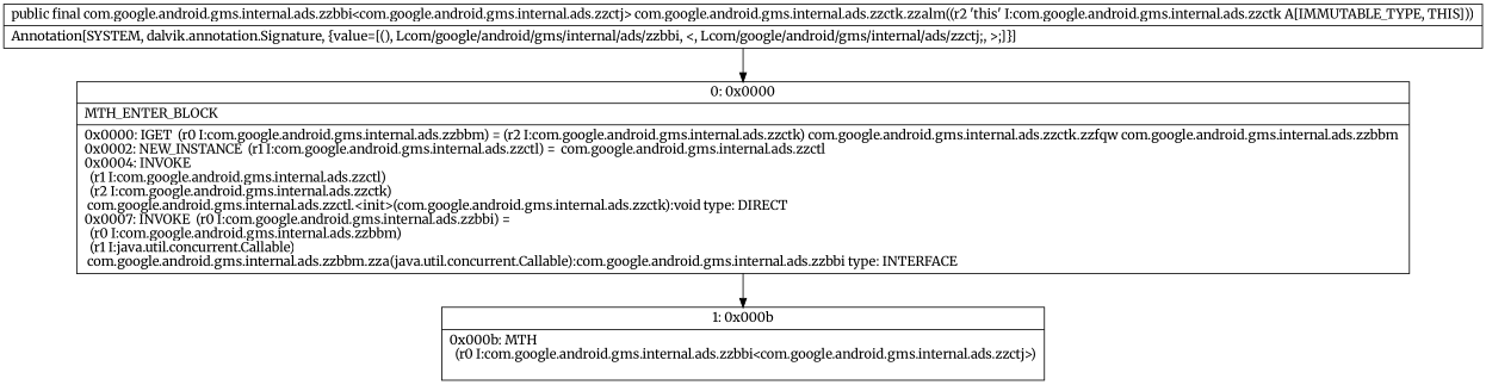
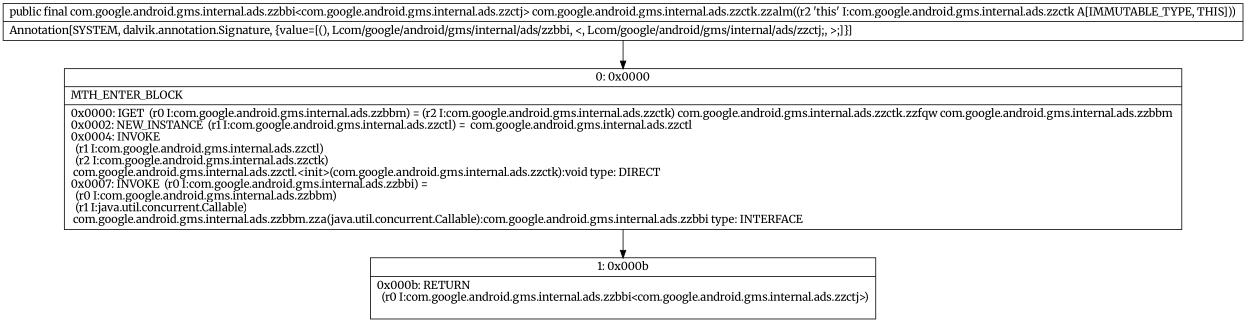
  digraph {
    fontname=Merriweather
    node [shape=record fontname=Merriweather]
    edge [fontname=Merriweather]
    n1 [label="{0\:\ 0x0000|MTH_ENTER_BLOCK\l|0x0000: IGET  (r0 I:com.google.android.gms.internal.ads.zzbbm) = (r2 I:com.google.android.gms.internal.ads.zzctk) com.google.android.gms.internal.ads.zzctk.zzfqw com.google.android.gms.internal.ads.zzbbm \l0x0002: NEW_INSTANCE  (r1 I:com.google.android.gms.internal.ads.zzctl) =  com.google.android.gms.internal.ads.zzctl \l0x0004: INVOKE  \l  (r1 I:com.google.android.gms.internal.ads.zzctl)\l  (r2 I:com.google.android.gms.internal.ads.zzctk)\l com.google.android.gms.internal.ads.zzctl.\<init\>(com.google.android.gms.internal.ads.zzctk):void type: DIRECT \l0x0007: INVOKE  (r0 I:com.google.android.gms.internal.ads.zzbbi) = \l  (r0 I:com.google.android.gms.internal.ads.zzbbm)\l  (r1 I:java.util.concurrent.Callable)\l com.google.android.gms.internal.ads.zzbbm.zza(java.util.concurrent.Callable):com.google.android.gms.internal.ads.zzbbi type: INTERFACE \l}"]
-   n2 [label="{1\:\ 0x000b|0x000b: MTH  \l  (r0 I:com.google.android.gms.internal.ads.zzbbi\<com.google.android.gms.internal.ads.zzctj\>)\l \l}"]
+   n2 [label="{1\:\ 0x000b|0x000b: RETURN  \l  (r0 I:com.google.android.gms.internal.ads.zzbbi\<com.google.android.gms.internal.ads.zzctj\>)\l \l}"]
    n3 [label="{public final com.google.android.gms.internal.ads.zzbbi\<com.google.android.gms.internal.ads.zzctj\> com.google.android.gms.internal.ads.zzctk.zzalm((r2 'this' I:com.google.android.gms.internal.ads.zzctk A[IMMUTABLE_TYPE, THIS]))  | Annotation[SYSTEM, dalvik.annotation.Signature, \{value=[(), Lcom\/google\/android\/gms\/internal\/ads\/zzbbi, \<, Lcom\/google\/android\/gms\/internal\/ads\/zzctj;, \>;]\}]\l}"]
    n1 -> n2
    n3 -> n1
  }
